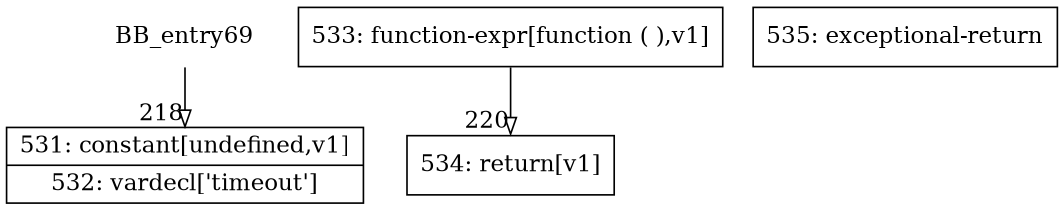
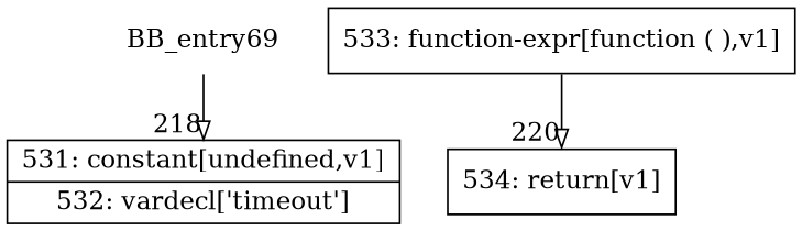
  digraph {
    rankdir=TD
    node [shape=record]
    edge [arrowhead=onormal headport=n tailport=s]
    n1 [label=BB_entry69 shape=none]
    n2 [label="{531: constant[undefined,v1]|532: vardecl['timeout']}"]
    n3 [label="{533: function-expr[function ( ),v1]}"]
    n4 [label="{534: return[v1]}"]
-   n5 [label="{535: exceptional-return}"]
    n1 -> n2 [headlabel="    218"]
    n3 -> n4 [headlabel="      220"]
  }
